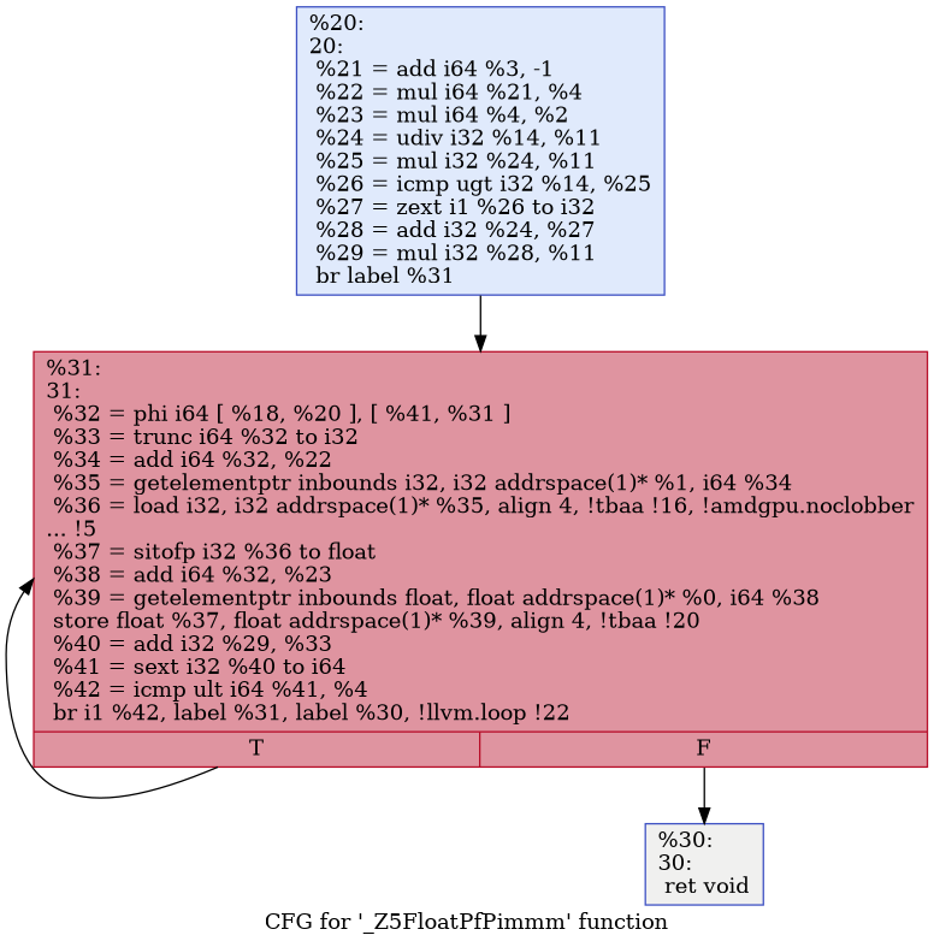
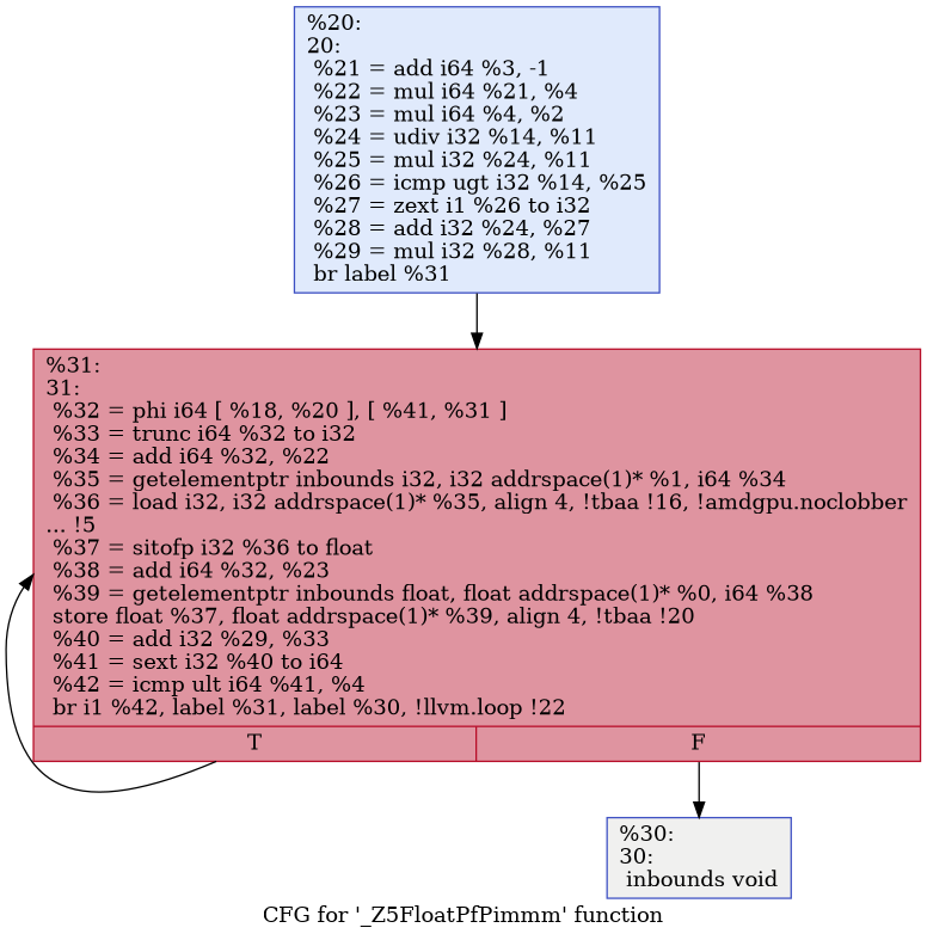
  digraph {
    label="CFG for '_Z5FloatPfPimmm' function"
    node [color="#3d50c3ff" shape=record style=filled]
    edge [tailport=s0]
    n1 [fillcolor="#b9d0f970" label="{%20:\l20:                                               \l  %21 = add i64 %3, -1\l  %22 = mul i64 %21, %4\l  %23 = mul i64 %4, %2\l  %24 = udiv i32 %14, %11\l  %25 = mul i32 %24, %11\l  %26 = icmp ugt i32 %14, %25\l  %27 = zext i1 %26 to i32\l  %28 = add i32 %24, %27\l  %29 = mul i32 %28, %11\l  br label %31\l}"]
    n2 [color="#b70d28ff" fillcolor="#b70d2870" label="{%31:\l31:                                               \l  %32 = phi i64 [ %18, %20 ], [ %41, %31 ]\l  %33 = trunc i64 %32 to i32\l  %34 = add i64 %32, %22\l  %35 = getelementptr inbounds i32, i32 addrspace(1)* %1, i64 %34\l  %36 = load i32, i32 addrspace(1)* %35, align 4, !tbaa !16, !amdgpu.noclobber\l... !5\l  %37 = sitofp i32 %36 to float\l  %38 = add i64 %32, %23\l  %39 = getelementptr inbounds float, float addrspace(1)* %0, i64 %38\l  store float %37, float addrspace(1)* %39, align 4, !tbaa !20\l  %40 = add i32 %29, %33\l  %41 = sext i32 %40 to i64\l  %42 = icmp ult i64 %41, %4\l  br i1 %42, label %31, label %30, !llvm.loop !22\l|{<s0>T|<s1>F}}"]
-   n3 [fillcolor="#dedcdb70" label="{%30:\l30:                                               \l  ret void\l}"]
+   n3 [fillcolor="#dedcdb70" label="{%30:\l30:                                               \l  inbounds void\l}"]
    n1 -> n2
    n2 -> n2
    n2 -> n3 [tailport=s1]
  }
